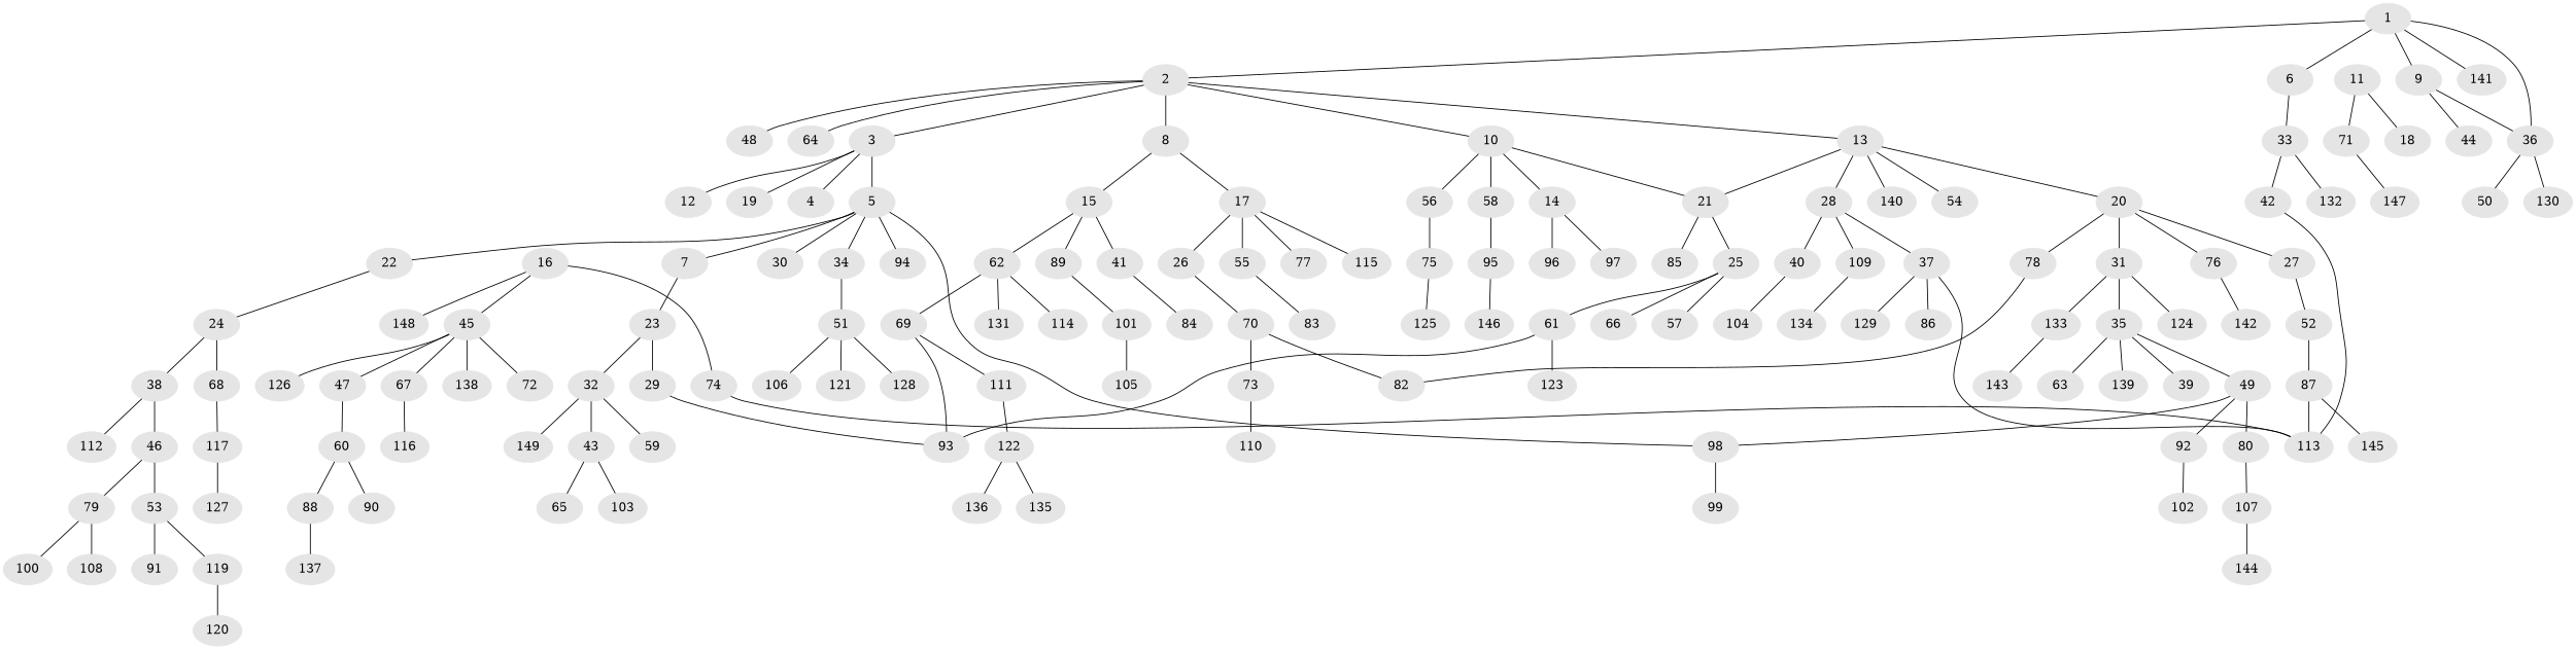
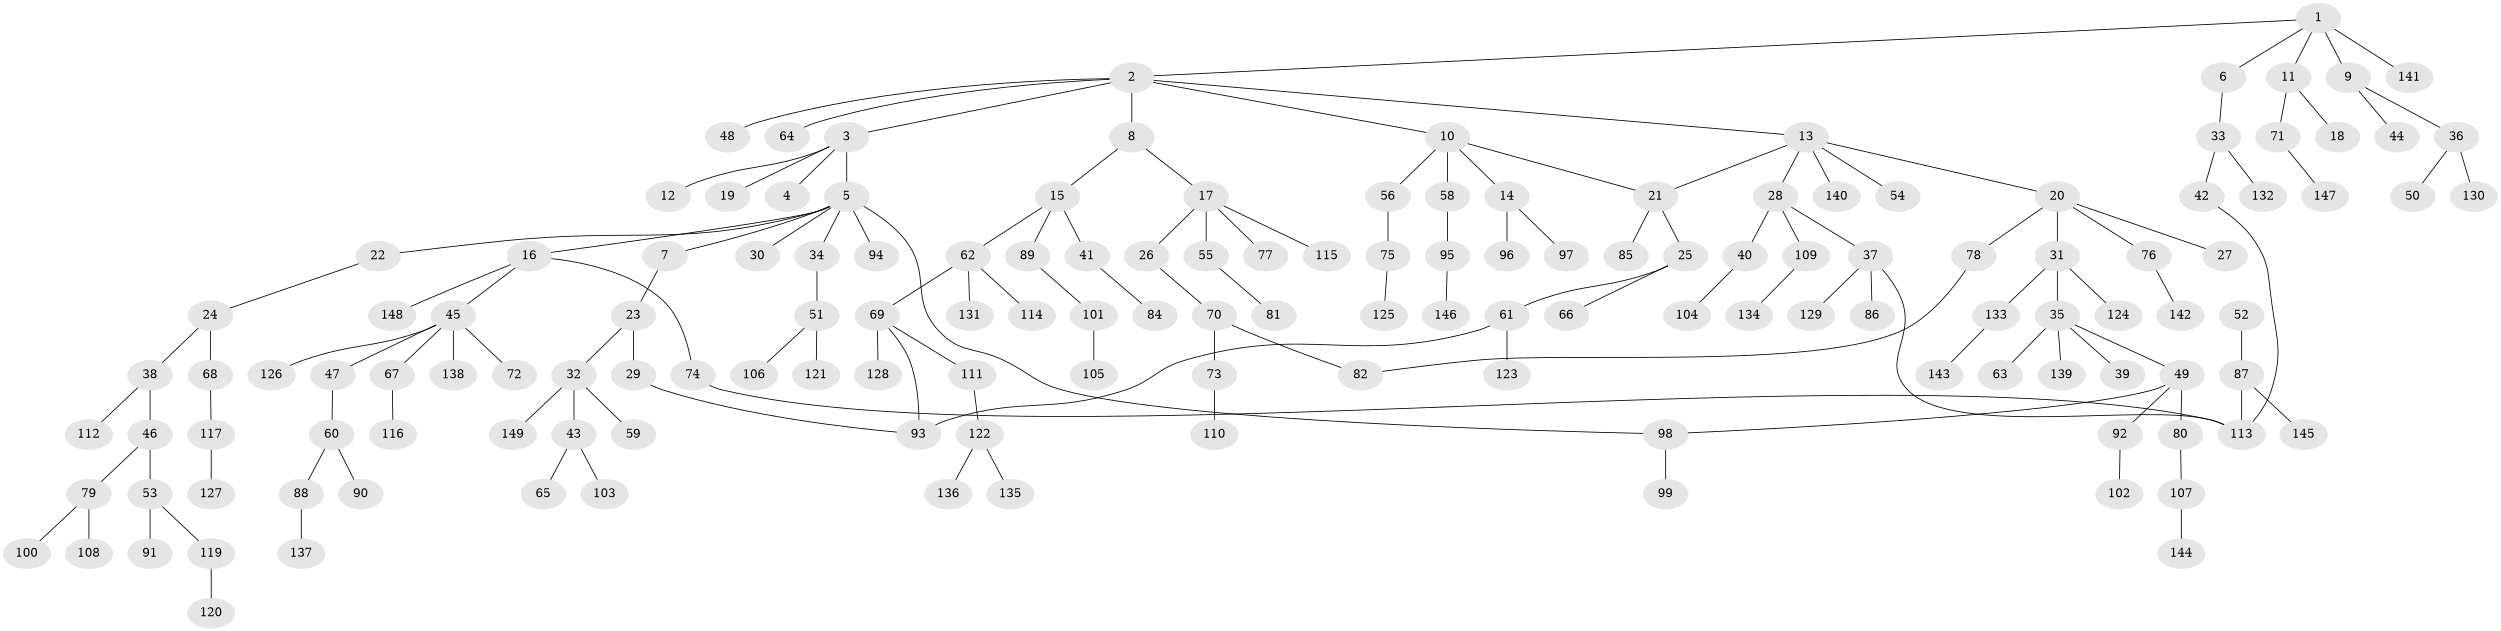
  graph {
    node [color=gray90 style=filled]
    1
    2
    6
    9
    11
    141
    3
    8
    10
    13
    48
    64
    33
    36
    44
    18
    71
    4
    5
    12
    19
    15
    17
    14
    21
    56
    58
    20
    28
    54
    140
    7
    16
    22
    30
    34
    94
    98
    23
    45
    74
    148
    24
    51
    99
    42
    132
    29
    32
    41
    62
    89
    26
    55
    77
    115
    50
    130
    96
    97
    25
    85
    75
    95
    147
    27
    31
    76
    78
    37
    40
    109
    84
    69
    114
    131
    101
    47
    67
    72
    126
    138
    113
    70
-   83
+   83 [label=81]
    52
    35
    124
    133
    142
    82
-   57
    61
    66
    38
    68
    93
    43
    59
    149
    46
    112
    117
    123
    73
    87
    86
    129
    104
    134
    39
    49
    63
    139
    143
    65
    103
    106
    121
    128
    80
    92
    53
    79
    60
    116
    91
    119
    100
    108
    88
    90
    107
    102
    145
    120
    125
    146
    137
    111
    127
    122
    110
    144
    105
    135
    136
    1 -- 2
    1 -- 6
    1 -- 9
-   1 -- 36
+   1 -- 11
    1 -- 141
    2 -- 3
    2 -- 8
    2 -- 10
    2 -- 13
    2 -- 48
    2 -- 64
    6 -- 33
    9 -- 36
    9 -- 44
    11 -- 18
    11 -- 71
    3 -- 4
    3 -- 5
    3 -- 12
    3 -- 19
    8 -- 15
    8 -- 17
    10 -- 14
    10 -- 21
    10 -- 56
    10 -- 58
    13 -- 21
    13 -- 20
    13 -- 28
    13 -- 54
    13 -- 140
    33 -- 42
    33 -- 132
    36 -- 50
    36 -- 130
    71 -- 147
    5 -- 7
+   5 -- 16
    5 -- 22
    5 -- 30
    5 -- 34
    5 -- 94
    5 -- 98
    15 -- 41
    15 -- 62
    15 -- 89
    17 -- 26
    17 -- 55
    17 -- 77
    17 -- 115
    14 -- 96
    14 -- 97
    21 -- 25
    21 -- 85
    56 -- 75
    58 -- 95
    20 -- 27
    20 -- 31
    20 -- 76
    20 -- 78
    28 -- 37
    28 -- 40
    28 -- 109
    7 -- 23
    16 -- 45
    16 -- 74
    16 -- 148
    22 -- 24
    34 -- 51
    98 -- 99
    23 -- 29
    23 -- 32
    45 -- 47
    45 -- 67
    45 -- 72
    45 -- 126
    45 -- 138
    74 -- 113
    24 -- 38
    24 -- 68
    51 -- 106
    51 -- 121
-   51 -- 128
+   69 -- 128
    42 -- 113
    29 -- 93
    32 -- 43
    32 -- 59
    32 -- 149
    41 -- 84
    62 -- 69
    62 -- 114
    62 -- 131
    89 -- 101
    26 -- 70
    55 -- 83
-   25 -- 57
    25 -- 61
    25 -- 66
    75 -- 125
    95 -- 146
-   27 -- 52
    31 -- 35
    31 -- 124
    31 -- 133
    76 -- 142
    78 -- 82
    37 -- 113
    37 -- 86
    37 -- 129
    40 -- 104
    109 -- 134
    69 -- 93
    69 -- 111
    101 -- 105
    47 -- 60
    67 -- 116
    70 -- 82
    70 -- 73
    52 -- 87
    35 -- 39
    35 -- 49
    35 -- 63
    35 -- 139
    133 -- 143
    61 -- 93
    61 -- 123
    38 -- 46
    38 -- 112
    68 -- 117
    43 -- 65
    43 -- 103
    46 -- 53
    46 -- 79
    117 -- 127
    73 -- 110
    87 -- 113
    87 -- 145
    49 -- 98
    49 -- 80
    49 -- 92
    80 -- 107
    92 -- 102
    53 -- 91
    53 -- 119
    79 -- 100
    79 -- 108
    60 -- 88
    60 -- 90
    119 -- 120
    88 -- 137
    107 -- 144
    111 -- 122
    122 -- 135
    122 -- 136
  }
